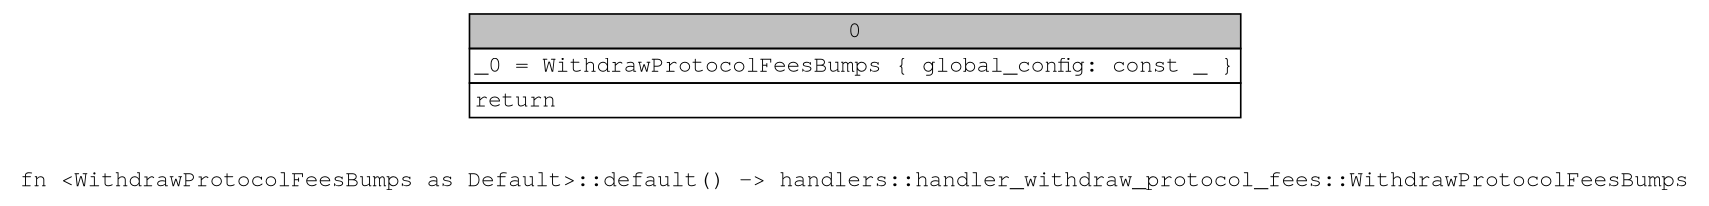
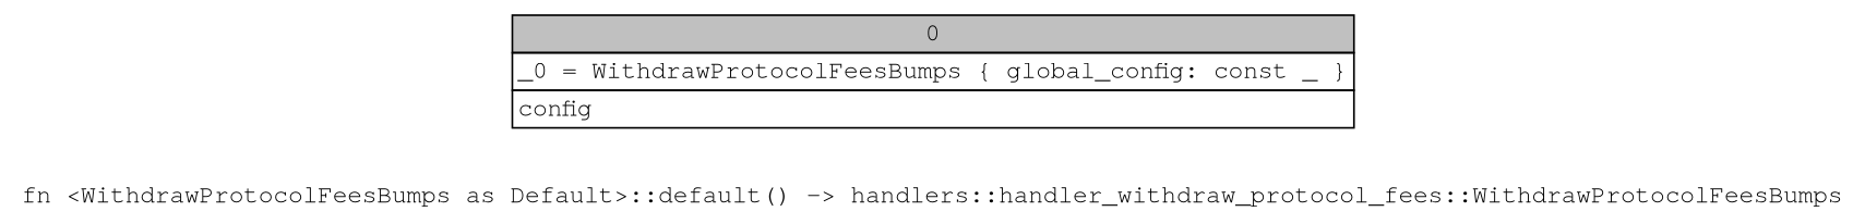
  digraph {
    fontname="Courier, monospace"
    label=<fn &lt;WithdrawProtocolFeesBumps as Default&gt;::default() -&gt; handlers::handler_withdraw_protocol_fees::WithdrawProtocolFeesBumps<br align="left"/>>
-   n1 [fontname="Courier, monospace" label=<<table border="0" cellborder="1" cellspacing="0"><tr><td bgcolor="gray" align="center" colspan="1">0</td></tr><tr><td align="left" balign="left">_0 = WithdrawProtocolFeesBumps { global_config: const _ }<br/></td></tr><tr><td align="left">return</td></tr></table>> shape=none]
+   n1 [fontname="Courier, monospace" label=<<table border="0" cellborder="1" cellspacing="0"><tr><td bgcolor="gray" align="center" colspan="1">0</td></tr><tr><td align="left" balign="left">_0 = WithdrawProtocolFeesBumps { global_config: const _ }<br/></td></tr><tr><td align="left">config</td></tr></table>> shape=none]
  }
